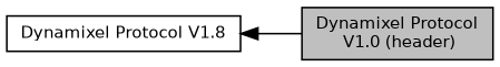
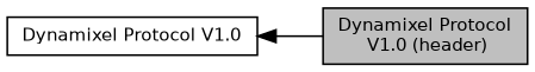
  digraph {
    rankdir=LR
    node [color=black fontname=Helvetica fontsize=10 shape=record style=filled]
-   n1 [fillcolor=white height=0.2 label="Dynamixel Protocol V1.8" width=0.4]
+   n1 [fillcolor=white height=0.2 label="Dynamixel Protocol V1.0" width=0.4]
    n2 [fillcolor=grey75 fontcolor=black height=0.2 label="Dynamixel Protocol\l V1.0 (header)" width=0.4]
    n1 -> n2 [dir=back fontname=Helvetica fontsize=10 labelfontname=Helvetica labelfontsize=10 shape=plaintext style=solid]
  }
